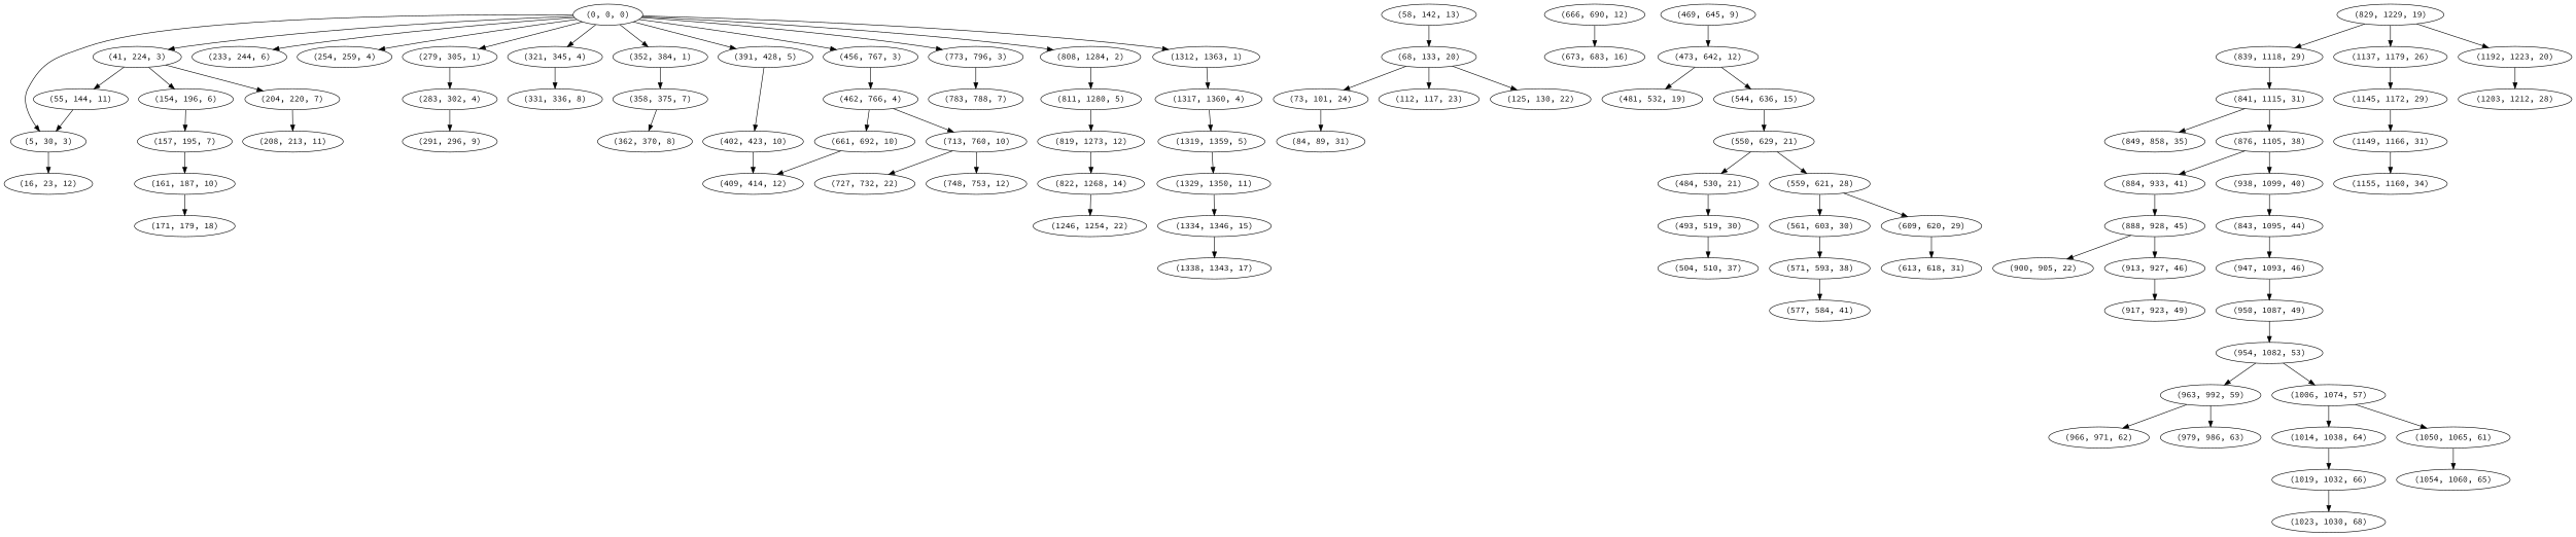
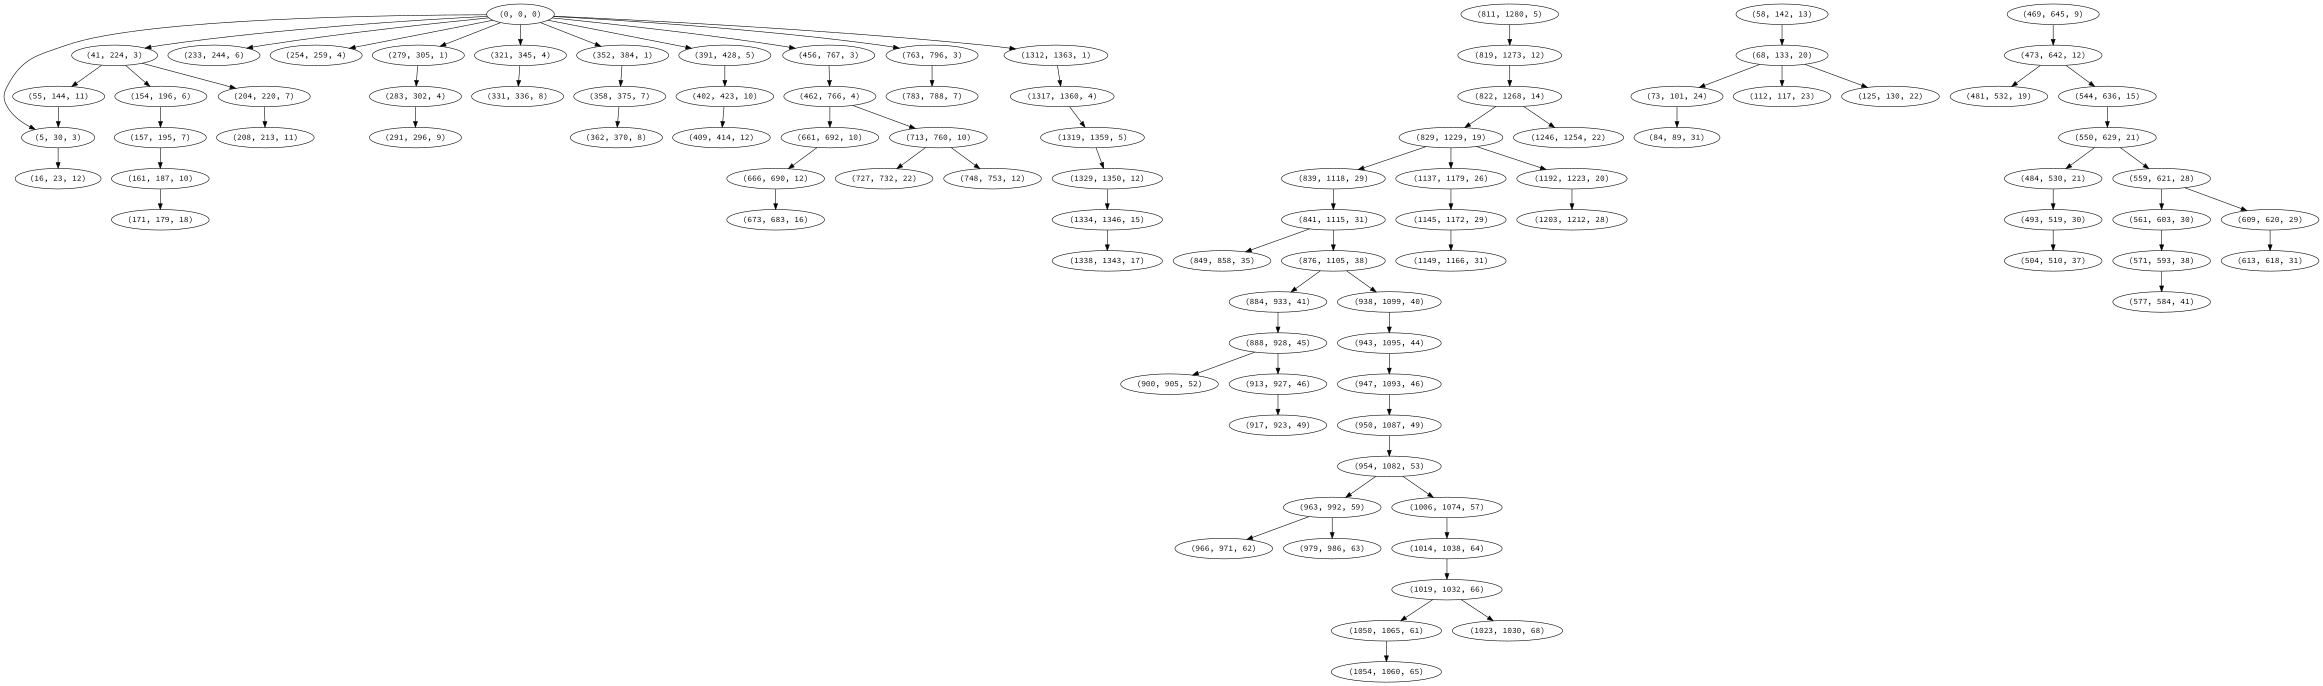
  digraph {
    fontname="Source Code Pro"
    node [fontname="Source Code Pro"]
    edge [fontname="Source Code Pro"]
    "(0, 0, 0)"
    "(5, 30, 3)"
    "(41, 224, 3)"
    "(233, 244, 6)"
    "(254, 259, 4)"
    "(279, 305, 1)"
    "(321, 345, 4)"
    "(352, 384, 1)"
    "(391, 428, 5)"
    "(456, 767, 3)"
-   "(773, 796, 3)"
-   "(808, 1284, 2)"
+   "(773, 796, 3)" [label="(763, 796, 3)"]
    "(1312, 1363, 1)"
    n14 [label="(16, 23, 12)"]
    "(55, 144, 11)"
    "(154, 196, 6)"
    "(204, 220, 7)"
    "(283, 302, 4)"
    "(331, 336, 8)"
    "(358, 375, 7)"
    "(402, 423, 10)"
    "(462, 766, 4)"
    "(783, 788, 7)"
    "(811, 1280, 5)"
    "(1317, 1360, 4)"
    "(157, 195, 7)"
    "(208, 213, 11)"
    "(58, 142, 13)"
    "(68, 133, 20)"
    "(73, 101, 24)"
    "(112, 117, 23)"
    "(125, 130, 22)"
    "(84, 89, 31)"
    "(161, 187, 10)"
    "(171, 179, 18)"
    "(291, 296, 9)"
    "(362, 370, 8)"
    "(409, 414, 12)"
    "(661, 692, 10)"
    "(713, 760, 10)"
    "(666, 690, 12)"
    "(727, 732, 22)"
    "(748, 753, 12)"
    "(469, 645, 9)"
    "(473, 642, 12)"
    "(481, 532, 19)"
    "(544, 636, 15)"
    "(550, 629, 21)"
    "(484, 530, 21)"
    "(493, 519, 30)"
    "(504, 510, 37)"
    "(559, 621, 28)"
    "(561, 603, 30)"
    "(609, 620, 29)"
    "(571, 593, 38)"
    "(613, 618, 31)"
    "(577, 584, 41)"
    "(673, 683, 16)"
    "(819, 1273, 12)"
    "(822, 1268, 14)"
    "(829, 1229, 19)"
    "(1246, 1254, 22)"
    "(839, 1118, 29)"
    "(1137, 1179, 26)"
    "(1192, 1223, 20)"
    "(841, 1115, 31)"
    "(1145, 1172, 29)"
    "(1203, 1212, 28)"
    "(849, 858, 35)"
    "(876, 1105, 38)"
    "(884, 933, 41)"
    "(938, 1099, 40)"
    "(888, 928, 45)"
-   "(943, 1095, 44)" [label="(843, 1095, 44)"]
-   "(900, 905, 52)" [label="(900, 905, 22)"]
+   "(943, 1095, 44)"
+   "(900, 905, 52)"
    "(913, 927, 46)"
    "(917, 923, 49)"
    "(947, 1093, 46)"
    "(950, 1087, 49)"
    "(954, 1082, 53)"
    "(963, 992, 59)"
    "(1006, 1074, 57)"
    "(966, 971, 62)"
    "(979, 986, 63)"
    "(1014, 1038, 64)"
    "(1050, 1065, 61)"
    "(1019, 1032, 66)"
    "(1054, 1060, 65)"
    "(1023, 1030, 68)"
    "(1149, 1166, 31)"
-   "(1155, 1160, 34)"
    "(1319, 1359, 5)"
-   "(1329, 1350, 11)"
+   "(1329, 1350, 11)" [label="(1329, 1350, 12)"]
    "(1334, 1346, 15)"
    "(1338, 1343, 17)"
    "(0, 0, 0)" -> "(5, 30, 3)"
    "(0, 0, 0)" -> "(41, 224, 3)"
    "(0, 0, 0)" -> "(233, 244, 6)"
    "(0, 0, 0)" -> "(254, 259, 4)"
    "(0, 0, 0)" -> "(279, 305, 1)"
    "(0, 0, 0)" -> "(321, 345, 4)"
    "(0, 0, 0)" -> "(352, 384, 1)"
    "(0, 0, 0)" -> "(391, 428, 5)"
    "(0, 0, 0)" -> "(456, 767, 3)"
    "(0, 0, 0)" -> "(773, 796, 3)"
-   "(0, 0, 0)" -> "(808, 1284, 2)"
    "(0, 0, 0)" -> "(1312, 1363, 1)"
    "(5, 30, 3)" -> n14
    "(41, 224, 3)" -> "(55, 144, 11)"
    "(41, 224, 3)" -> "(154, 196, 6)"
    "(41, 224, 3)" -> "(204, 220, 7)"
    "(279, 305, 1)" -> "(283, 302, 4)"
    "(321, 345, 4)" -> "(331, 336, 8)"
    "(352, 384, 1)" -> "(358, 375, 7)"
    "(391, 428, 5)" -> "(402, 423, 10)"
    "(456, 767, 3)" -> "(462, 766, 4)"
    "(773, 796, 3)" -> "(783, 788, 7)"
-   "(808, 1284, 2)" -> "(811, 1280, 5)"
    "(1312, 1363, 1)" -> "(1317, 1360, 4)"
    "(55, 144, 11)" -> "(5, 30, 3)"
    "(154, 196, 6)" -> "(157, 195, 7)"
    "(204, 220, 7)" -> "(208, 213, 11)"
    "(283, 302, 4)" -> "(291, 296, 9)"
    "(358, 375, 7)" -> "(362, 370, 8)"
    "(402, 423, 10)" -> "(409, 414, 12)"
    "(462, 766, 4)" -> "(661, 692, 10)"
    "(462, 766, 4)" -> "(713, 760, 10)"
    "(811, 1280, 5)" -> "(819, 1273, 12)"
    "(1317, 1360, 4)" -> "(1319, 1359, 5)"
    "(157, 195, 7)" -> "(161, 187, 10)"
    "(58, 142, 13)" -> "(68, 133, 20)"
    "(68, 133, 20)" -> "(73, 101, 24)"
    "(68, 133, 20)" -> "(112, 117, 23)"
    "(68, 133, 20)" -> "(125, 130, 22)"
    "(73, 101, 24)" -> "(84, 89, 31)"
    "(161, 187, 10)" -> "(171, 179, 18)"
-   "(661, 692, 10)" -> "(409, 414, 12)"
+   "(661, 692, 10)" -> "(666, 690, 12)"
    "(713, 760, 10)" -> "(727, 732, 22)"
    "(713, 760, 10)" -> "(748, 753, 12)"
    "(666, 690, 12)" -> "(673, 683, 16)"
    "(469, 645, 9)" -> "(473, 642, 12)"
    "(473, 642, 12)" -> "(481, 532, 19)"
    "(473, 642, 12)" -> "(544, 636, 15)"
    "(544, 636, 15)" -> "(550, 629, 21)"
    "(550, 629, 21)" -> "(484, 530, 21)"
    "(550, 629, 21)" -> "(559, 621, 28)"
    "(484, 530, 21)" -> "(493, 519, 30)"
    "(493, 519, 30)" -> "(504, 510, 37)"
    "(559, 621, 28)" -> "(561, 603, 30)"
    "(559, 621, 28)" -> "(609, 620, 29)"
    "(561, 603, 30)" -> "(571, 593, 38)"
    "(609, 620, 29)" -> "(613, 618, 31)"
    "(571, 593, 38)" -> "(577, 584, 41)"
    "(819, 1273, 12)" -> "(822, 1268, 14)"
+   "(822, 1268, 14)" -> "(829, 1229, 19)"
    "(822, 1268, 14)" -> "(1246, 1254, 22)"
    "(829, 1229, 19)" -> "(839, 1118, 29)"
    "(829, 1229, 19)" -> "(1137, 1179, 26)"
    "(829, 1229, 19)" -> "(1192, 1223, 20)"
    "(839, 1118, 29)" -> "(841, 1115, 31)"
    "(1137, 1179, 26)" -> "(1145, 1172, 29)"
    "(1192, 1223, 20)" -> "(1203, 1212, 28)"
    "(841, 1115, 31)" -> "(849, 858, 35)"
    "(841, 1115, 31)" -> "(876, 1105, 38)"
    "(1145, 1172, 29)" -> "(1149, 1166, 31)"
    "(876, 1105, 38)" -> "(884, 933, 41)"
    "(876, 1105, 38)" -> "(938, 1099, 40)"
    "(884, 933, 41)" -> "(888, 928, 45)"
    "(938, 1099, 40)" -> "(943, 1095, 44)"
    "(888, 928, 45)" -> "(900, 905, 52)"
    "(888, 928, 45)" -> "(913, 927, 46)"
    "(943, 1095, 44)" -> "(947, 1093, 46)"
    "(913, 927, 46)" -> "(917, 923, 49)"
    "(947, 1093, 46)" -> "(950, 1087, 49)"
    "(950, 1087, 49)" -> "(954, 1082, 53)"
    "(954, 1082, 53)" -> "(963, 992, 59)"
    "(954, 1082, 53)" -> "(1006, 1074, 57)"
    "(963, 992, 59)" -> "(966, 971, 62)"
    "(963, 992, 59)" -> "(979, 986, 63)"
    "(1006, 1074, 57)" -> "(1014, 1038, 64)"
-   "(1006, 1074, 57)" -> "(1050, 1065, 61)"
+   "(1019, 1032, 66)" -> "(1050, 1065, 61)"
    "(1014, 1038, 64)" -> "(1019, 1032, 66)"
    "(1050, 1065, 61)" -> "(1054, 1060, 65)"
    "(1019, 1032, 66)" -> "(1023, 1030, 68)"
-   "(1149, 1166, 31)" -> "(1155, 1160, 34)"
    "(1319, 1359, 5)" -> "(1329, 1350, 11)"
    "(1329, 1350, 11)" -> "(1334, 1346, 15)"
    "(1334, 1346, 15)" -> "(1338, 1343, 17)"
  }
